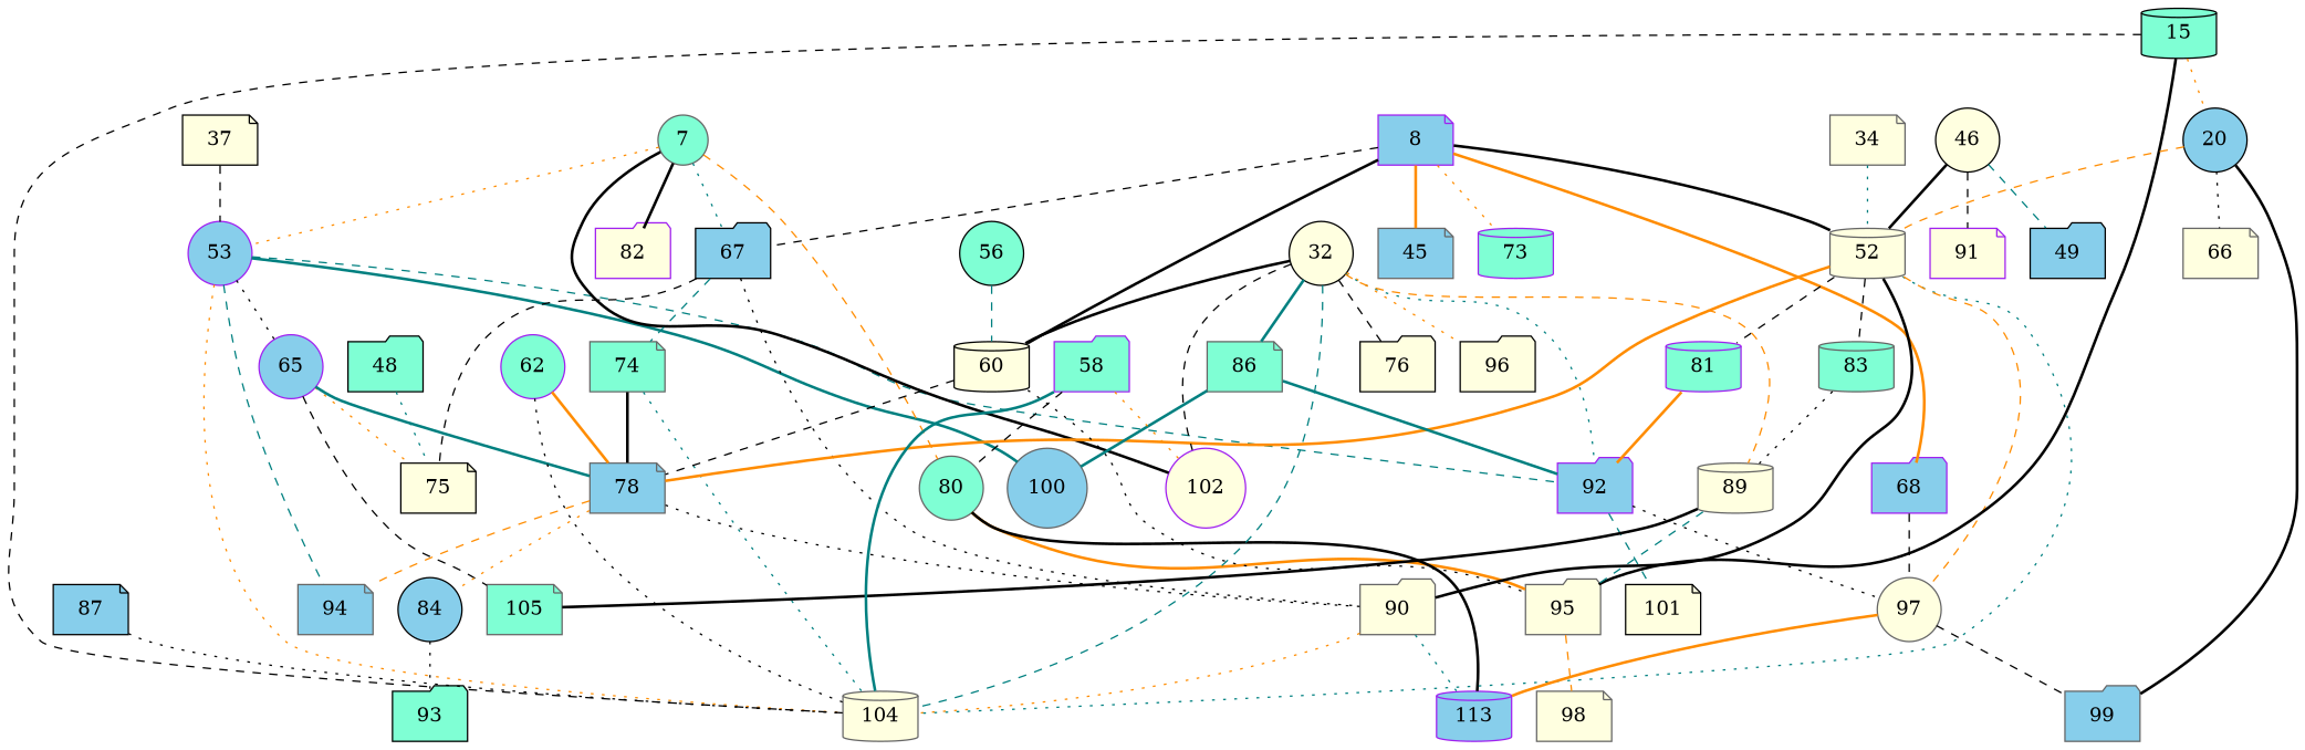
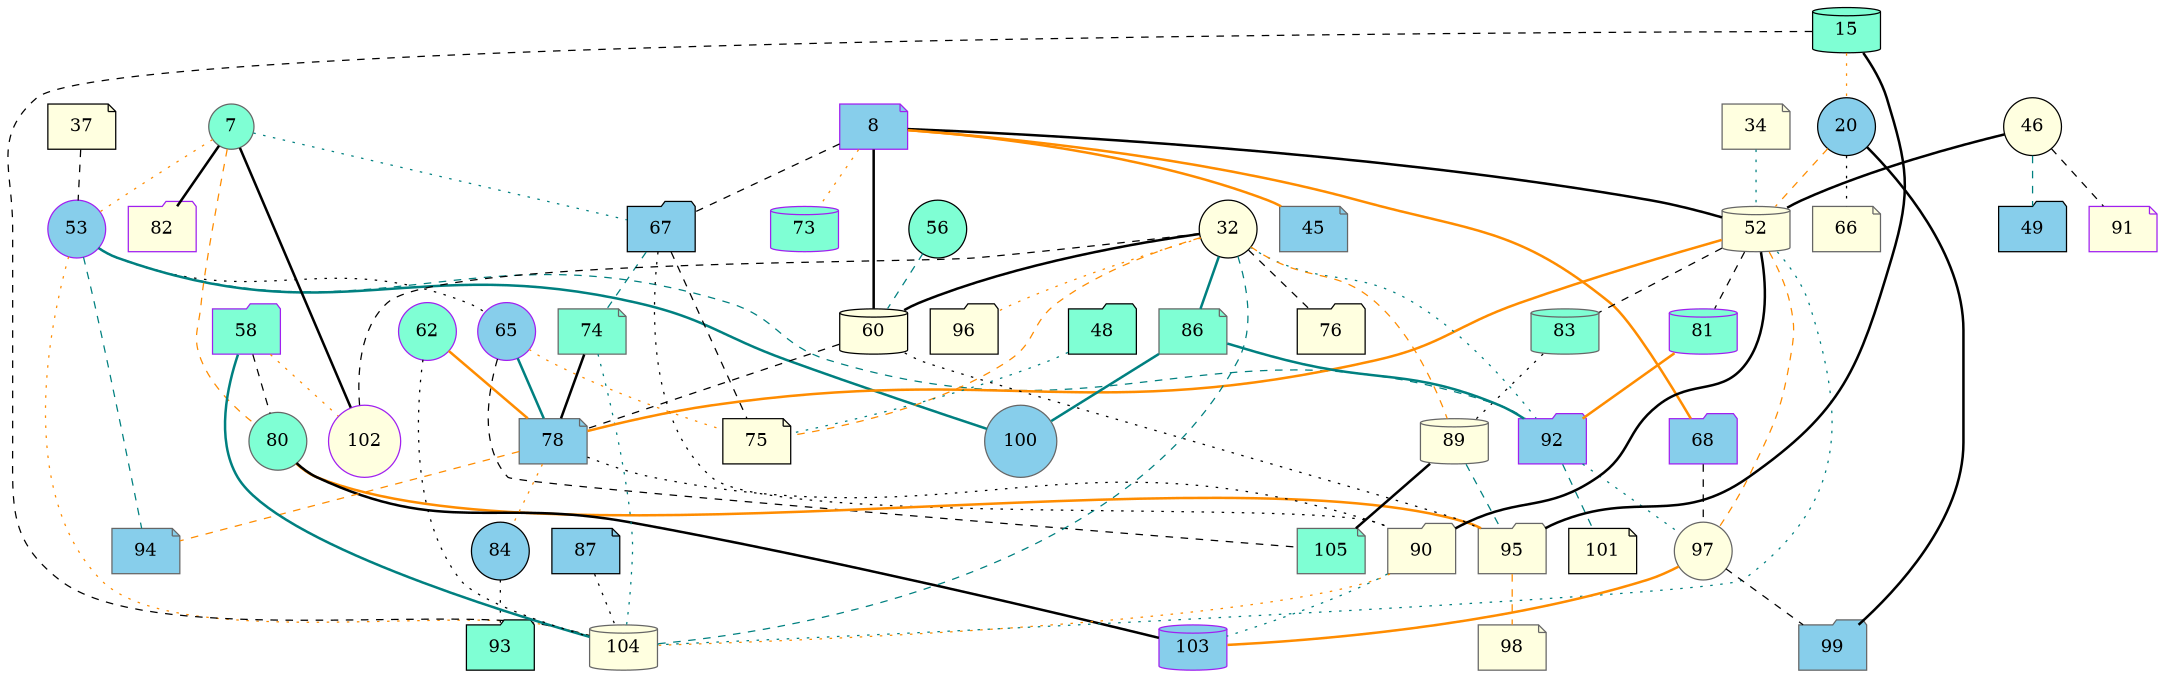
  graph {
    node [color=gray40 fillcolor=lightyellow shape=note style=filled]
    edge [color=black style=dashed]
    53 [color=purple fillcolor=skyblue shape=circle super="+41"]
    104 [shape=cylinder super="+21+25+42+3"]
    94 [fillcolor=skyblue super="+63"]
    92 [color=purple fillcolor=skyblue shape=folder super="+85"]
    65 [color=purple fillcolor=skyblue shape=circle]
    100 [fillcolor=skyblue shape=circle]
    7 [fillcolor=aquamarine shape=circle]
    67 [color=black fillcolor=skyblue shape=folder super="+30"]
    80 [fillcolor=aquamarine shape=circle super="+77"]
    82 [color=purple shape=folder]
    102 [color=purple shape=circle super="+13"]
    90 [shape=folder super="+79+88"]
    75 [color=black super="+14+55+35"]
    74 [fillcolor=aquamarine super="+71+70"]
    95 [shape=folder super="+51"]
-   103 [color=purple fillcolor=skyblue shape=cylinder label=113]
+   103 [color=purple fillcolor=skyblue shape=cylinder]
    8 [color=purple fillcolor=skyblue]
    45 [fillcolor=skyblue]
    52 [shape=cylinder super="+12+47"]
    60 [color=black shape=cylinder super="+16"]
    68 [color=purple fillcolor=skyblue shape=folder]
    73 [color=purple fillcolor=aquamarine shape=cylinder]
    78 [fillcolor=skyblue super="+54"]
    81 [color=purple fillcolor=aquamarine shape=cylinder]
    83 [fillcolor=aquamarine shape=cylinder]
    97 [shape=circle super="+59"]
    15 [color=black fillcolor=aquamarine shape=cylinder super="+6"]
    20 [color=black fillcolor=skyblue shape=circle]
    66
    99 [fillcolor=skyblue shape=folder super="+69"]
    98
    32 [color=black shape=circle super="+19+31+1"]
    76 [color=black shape=folder]
    86 [fillcolor=aquamarine]
    89 [shape=cylinder super="+40"]
    96 [color=black shape=folder]
    105 [fillcolor=aquamarine]
    101 [color=black]
    34
    37 [color=black]
    46 [color=black shape=circle super="+38+43"]
    49 [color=black fillcolor=skyblue shape=folder]
    91 [color=purple]
    48 [color=black fillcolor=aquamarine shape=folder]
    84 [color=black fillcolor=skyblue shape=circle]
    56 [color=black fillcolor=aquamarine shape=circle]
    58 [color=purple fillcolor=aquamarine shape=folder super="+36+39"]
    62 [color=purple fillcolor=aquamarine shape=circle]
    93 [color=black fillcolor=aquamarine shape=folder]
    87 [color=black fillcolor=skyblue]
    53 -- 104 [color=darkorange style=dotted weight=3]
    53 -- 94 [color=teal weight=2]
    53 -- 92 [color=teal]
    53 -- 65 [style=dotted]
    53 -- 100 [color=teal style=bold]
-   92 -- 97 [style=dotted]
+   92 -- 97 [color=teal style=dotted]
    92 -- 101 [color=teal]
    65 -- 75 [color=darkorange style=dotted]
    65 -- 78 [color=teal style=bold]
    65 -- 105
    7 -- 53 [color=darkorange style=dotted]
    7 -- 67 [color=teal style=dotted]
    7 -- 80 [color=darkorange weight=2]
    7 -- 82 [style=bold]
    7 -- 102 [style=bold]
    67 -- 90 [style=dotted weight=2]
    67 -- 75 [weight=2]
    67 -- 74 [color=teal]
    80 -- 95 [color=darkorange style=bold]
    80 -- 103 [style=bold weight=2]
    90 -- 104 [color=darkorange style=dotted]
    90 -- 103 [color=teal style=dotted]
    74 -- 104 [color=teal style=dotted]
    74 -- 78 [style=bold]
    95 -- 98 [color=darkorange]
    8 -- 67
    8 -- 45 [color=darkorange style=bold]
    8 -- 52 [style=bold]
    8 -- 60 [style=bold weight=2]
    8 -- 68 [color=darkorange style=bold]
    8 -- 73 [color=darkorange style=dotted]
    52 -- 104 [color=teal style=dotted weight=3]
    52 -- 90 [style=bold]
    52 -- 78 [color=darkorange style=bold weight=2]
    52 -- 81
    52 -- 83
    52 -- 97 [color=darkorange]
    60 -- 95 [style=dotted]
    60 -- 78
    68 -- 97
    78 -- 94 [color=darkorange weight=4]
    78 -- 90 [style=dotted]
    78 -- 84 [color=darkorange style=dotted]
    81 -- 92 [color=darkorange style=bold]
    83 -- 89 [style=dotted]
    97 -- 103 [color=darkorange style=bold]
    97 -- 99
    15 -- 104
    15 -- 95 [style=bold]
    15 -- 20 [color=darkorange style=dotted weight=2]
    20 -- 52 [color=darkorange]
    20 -- 66 [style=dotted]
    20 -- 99 [style=bold]
    32 -- 104 [color=teal weight=3]
    32 -- 92 [color=teal style=dotted]
    32 -- 102
+   32 -- 75 [color=darkorange]
    32 -- 60 [style=bold]
    32 -- 76
    32 -- 86 [color=teal style=bold]
    32 -- 89 [color=darkorange]
    32 -- 96 [color=darkorange style=dotted]
    86 -- 92 [color=teal style=bold]
    86 -- 100 [color=teal style=bold]
    89 -- 95 [color=teal]
    89 -- 105 [style=bold]
    34 -- 52 [color=teal style=dotted]
    37 -- 53
    46 -- 52 [style=bold]
    46 -- 49 [color=teal]
    46 -- 91
    48 -- 75 [color=teal style=dotted]
    84 -- 93 [style=dotted]
    56 -- 60 [color=teal]
    58 -- 104 [color=teal style=bold weight=2]
    58 -- 80
    58 -- 102 [color=darkorange style=dotted weight=2]
    62 -- 104 [style=dotted]
    62 -- 78 [color=darkorange style=bold]
    87 -- 104 [style=dotted]
  }
